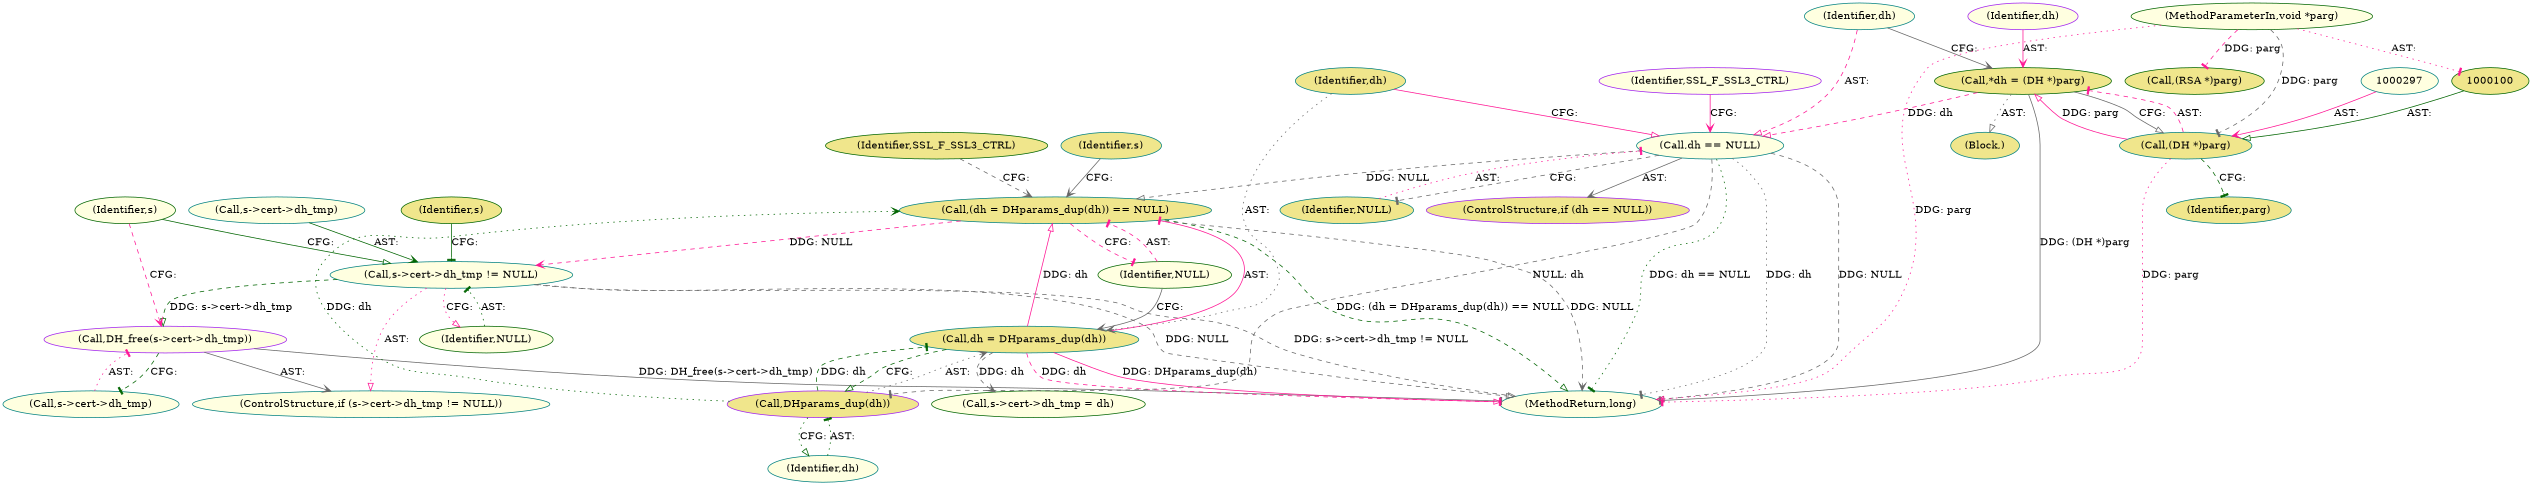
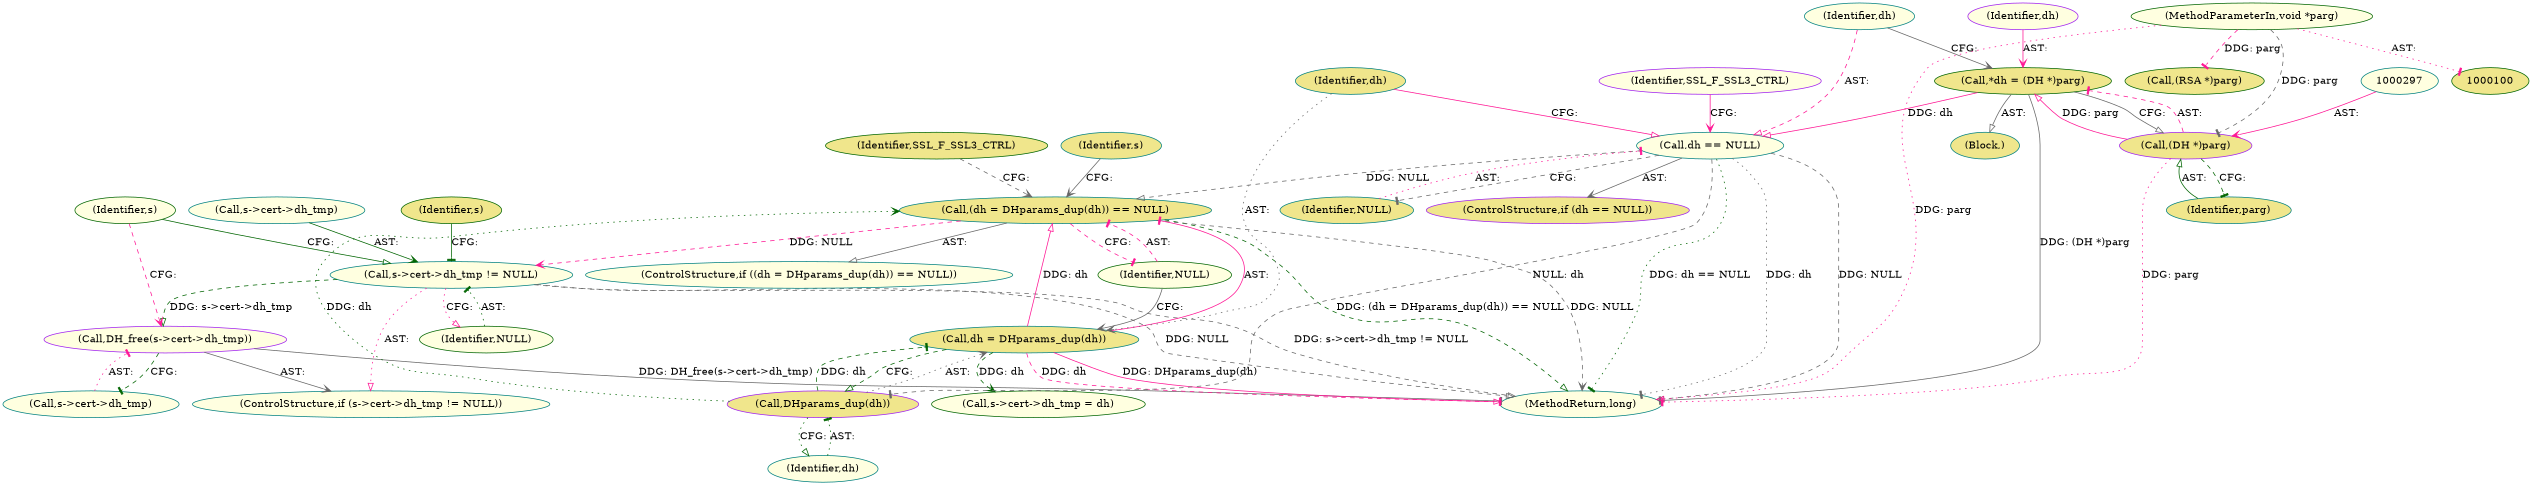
  digraph {
    node [color=teal fillcolor=lightyellow style=filled]
    edge [arrowhead=tee color=deeppink style=dashed]
    n1 [color=purple label="(Call,DH_free(s->cert->dh_tmp))"]
    n2 [label="(ControlStructure,if (s->cert->dh_tmp != NULL))"]
    n3 [label="(Call,s->cert->dh_tmp)"]
    n4 [label="(MethodReturn,long)"]
    n5 [label="(Call,s->cert->dh_tmp != NULL)"]
    n6 [color=darkgreen label="(Identifier,NULL)"]
    n7 [fillcolor=khaki label="(Call,(dh = DHparams_dup(dh)) == NULL)"]
+   n8 [label="(ControlStructure,if ((dh = DHparams_dup(dh)) == NULL))"]
    n9 [color=darkgreen label="(Identifier,NULL)"]
    n10 [fillcolor=khaki label="(Call,dh = DHparams_dup(dh))"]
    n11 [color=purple fillcolor=khaki label="(Call,DHparams_dup(dh))"]
    n12 [color=darkgreen label="(Call,s->cert->dh_tmp = dh)"]
    n13 [label="(Identifier,dh)"]
    n14 [label="(Call,dh == NULL)"]
    n15 [fillcolor=khaki label="(Identifier,NULL)"]
    n16 [color=purple fillcolor=khaki label="(ControlStructure,if (dh == NULL))"]
    n17 [color=darkgreen fillcolor=khaki label="(Call,*dh = (DH *)parg)"]
-   n18 [fillcolor=khaki label="(Call,(DH *)parg)"]
+   n18 [color=purple fillcolor=khaki label="(Call,(DH *)parg)"]
    n19 [fillcolor=khaki label="(Block,)"]
    n20 [fillcolor=khaki label="(Identifier,parg)"]
    n21 [color=darkgreen label="(MethodParameterIn,void *parg)"]
    n22 [color=darkgreen fillcolor=khaki label="(Call,(RSA *)parg)"]
    1000100 [color=darkgreen fillcolor=khaki]
    n24 [fillcolor=khaki label="(Identifier,s)"]
    n25 [color=darkgreen fillcolor=khaki label="(Identifier,s)"]
    n26 [color=purple label="(Identifier,dh)"]
    n27 [color=purple label="(Identifier,SSL_F_SSL3_CTRL)"]
    n28 [color=darkgreen fillcolor=khaki label="(Identifier,SSL_F_SSL3_CTRL)"]
    n29 [fillcolor=khaki label="(Identifier,dh)"]
    n30 [label="(Identifier,dh)"]
    n31 [color=darkgreen label="(Identifier,s)"]
    n32 [label="(Call,s->cert->dh_tmp)"]
    1000297
    n1 -> n2 [arrowhead=vee color=gray40 label="AST: " style=solid]
    n1 -> n3 [color=darkgreen label="CFG: "]
    n1 -> n4 [color=gray40 label="DDG: DH_free(s->cert->dh_tmp)" style=solid]
    n3 -> n1 [label="AST: " style=dotted]
    n5 -> n1 [arrowhead=onormal color=darkgreen label="DDG: s->cert->dh_tmp"]
    n5 -> n2 [arrowhead=onormal label="AST: " style=dotted]
    n5 -> n4 [arrowhead=onormal color=gray40 label="DDG: s->cert->dh_tmp != NULL"]
    n5 -> n4 [arrowhead=onormal color=gray40 label="DDG: NULL"]
    n5 -> n6 [arrowhead=onormal label="CFG: " style=dotted]
    n6 -> n5 [color=darkgreen label="AST: " style=dotted]
    n7 -> n4 [arrowhead=onormal color=darkgreen label="DDG: (dh = DHparams_dup(dh)) == NULL"]
    n7 -> n4 [arrowhead=vee color=gray40 label="DDG: NULL"]
    n7 -> n5 [arrowhead=vee label="DDG: NULL"]
+   n7 -> n8 [arrowhead=onormal color=gray40 label="AST: " style=solid]
    n7 -> n9 [label="CFG: "]
    n9 -> n7 [label="AST: "]
    n9 -> n10 [arrowhead=vee color=gray40 label="CFG: " style=solid]
    n10 -> n4 [label="DDG: dh"]
    n10 -> n4 [arrowhead=onormal label="DDG: DHparams_dup(dh)" style=solid]
    n10 -> n7 [label="AST: " style=solid]
    n10 -> n7 [arrowhead=onormal label="DDG: dh" style=solid]
    n10 -> n11 [arrowhead=onormal color=darkgreen label="CFG: "]
-   n10 -> n12 [arrowhead=vee color=gray40 label="DDG: dh"]
+   n10 -> n12 [arrowhead=vee color=darkgreen label="DDG: dh"]
    n11 -> n7 [arrowhead=vee color=darkgreen label="DDG: dh" style=dotted]
    n11 -> n10 [arrowhead=vee color=gray40 label="AST: " style=dotted]
    n11 -> n10 [color=darkgreen label="DDG: dh"]
    n11 -> n13 [arrowhead=onormal color=darkgreen label="CFG: " style=dotted]
    n13 -> n11 [color=darkgreen label="AST: " style=dotted]
    n14 -> n4 [color=gray40 label="DDG: dh" style=dotted]
    n14 -> n4 [arrowhead=onormal color=gray40 label="DDG: NULL"]
    n14 -> n4 [color=darkgreen label="DDG: dh == NULL" style=dotted]
    n14 -> n7 [arrowhead=onormal color=gray40 label="DDG: NULL"]
    n14 -> n11 [color=gray40 label="NULL: dh"]
    n14 -> n15 [color=gray40 label="CFG: "]
    n14 -> n16 [arrowhead=vee color=gray40 label="AST: " style=solid]
    n15 -> n14 [label="AST: " style=dotted]
    n17 -> n4 [color=gray40 label="DDG: (DH *)parg" style=solid]
-   n17 -> n14 [arrowhead=onormal label="DDG: dh"]
+   n17 -> n14 [arrowhead=onormal label="DDG: dh" style=solid]
    n17 -> n18 [arrowhead=onormal color=gray40 label="CFG: " style=solid]
-   n17 -> n19 [arrowhead=onormal color=gray40 label="AST: " style=dotted]
+   n17 -> n19 [arrowhead=onormal color=gray40 label="AST: " style=solid]
    n18 -> n4 [label="DDG: parg" style=dotted]
    n18 -> n17 [label="AST: "]
    n18 -> n17 [arrowhead=onormal label="DDG: parg" style=solid]
    n18 -> n20 [color=darkgreen label="CFG: "]
-   1000100 -> n18 [arrowhead=onormal color=darkgreen label="AST: " style=solid]
+   n20 -> n18 [arrowhead=onormal color=darkgreen label="AST: " style=solid]
    n21 -> n4 [arrowhead=onormal label="DDG: parg" style=dotted]
    n21 -> n18 [color=gray40 label="DDG: parg"]
    n21 -> n22 [label="DDG: parg"]
    n21 -> 1000100 [label="AST: " style=dotted]
    n24 -> n7 [arrowhead=vee color=gray40 label="CFG: " style=solid]
    n25 -> n5 [color=darkgreen label="CFG: " style=solid]
    n26 -> n17 [arrowhead=vee label="AST: " style=solid]
    n27 -> n14 [arrowhead=vee label="CFG: " style=solid]
    n28 -> n7 [arrowhead=vee color=gray40 label="CFG: "]
    n29 -> n10 [arrowhead=vee color=gray40 label="AST: " style=dotted]
    n29 -> n14 [arrowhead=onormal label="CFG: " style=solid]
    n30 -> n14 [arrowhead=onormal label="AST: "]
    n30 -> n17 [arrowhead=vee color=gray40 label="CFG: " style=solid]
    n31 -> n1 [arrowhead=vee label="CFG: "]
    n31 -> n5 [arrowhead=onormal color=darkgreen label="CFG: " style=solid]
    n32 -> n5 [arrowhead=vee color=darkgreen label="AST: " style=solid]
    1000297 -> n18 [arrowhead=vee label="AST: " style=solid]
  }
